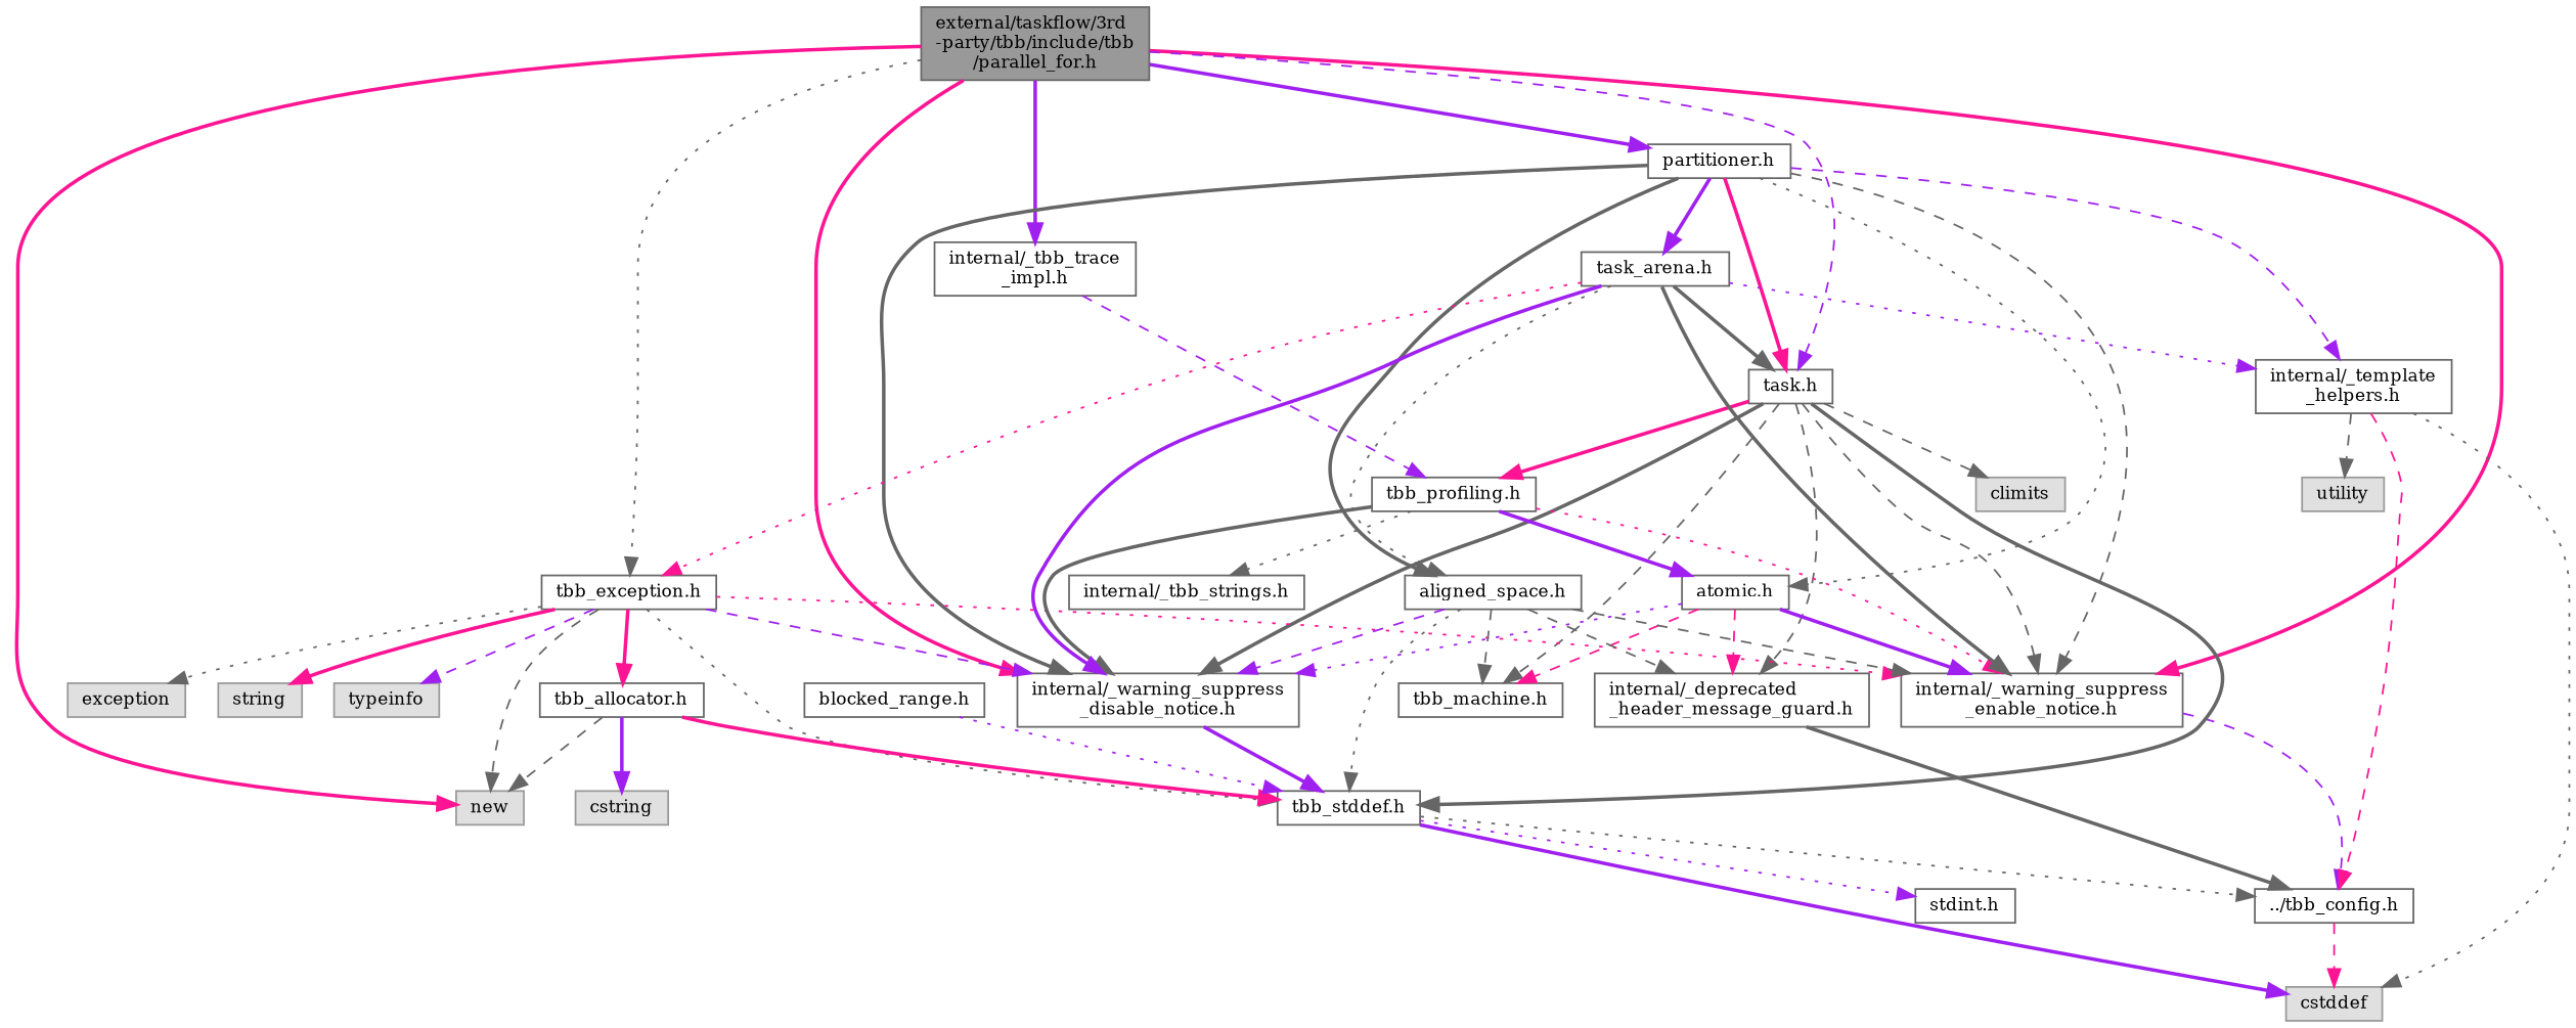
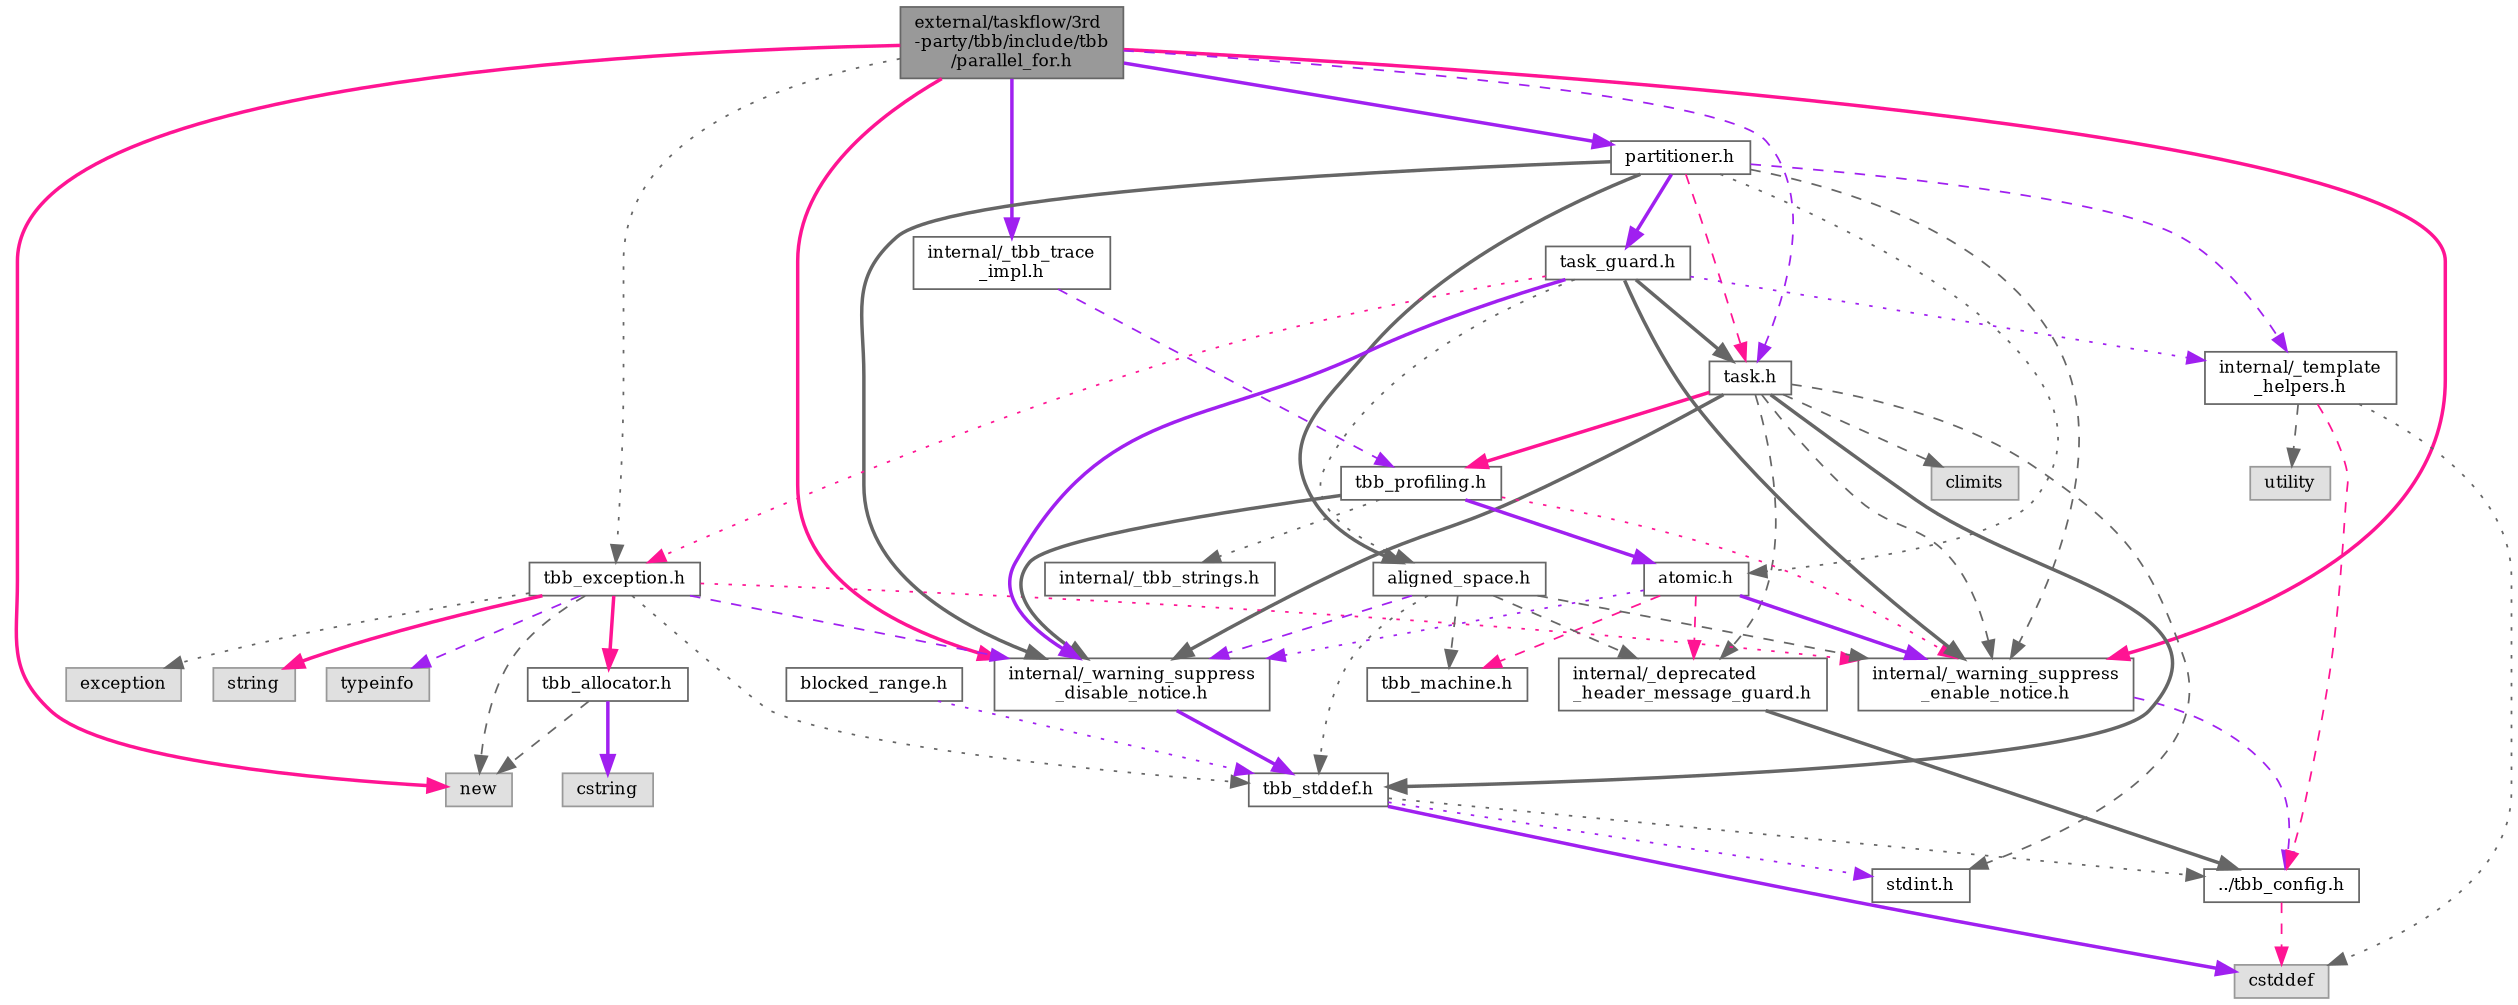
  digraph {
    fontname="DejaVu Serif"
    node [color=grey40 fillcolor=white fontname="DejaVu Serif" fontsize=10 shape=box style=filled]
    edge [color=gray40 fontname="DejaVu Serif" fontsize=10 labelfontname=Helvetica labelfontsize=10 style=bold]
    n1 [color=gray40 fillcolor=grey60 fontcolor=black height=0.2 label="external/taskflow/3rd\l-party/tbb/include/tbb\l/parallel_for.h" width=0.4]
    n2 [height=0.2 label="internal/_warning_suppress\l_enable_notice.h" width=0.4]
    n3 [color=grey60 fillcolor="#E0E0E0" height=0.2 label=new width=0.4]
    n4 [height=0.2 label="task.h" width=0.4]
    n5 [height=0.2 label="internal/_warning_suppress\l_disable_notice.h" width=0.4]
    n6 [height=0.2 label="partitioner.h" width=0.4]
    n7 [height=0.2 label="tbb_exception.h" width=0.4]
    n8 [height=0.2 label="internal/_tbb_trace\l_impl.h" width=0.4]
    n9 [height=0.2 label="../tbb_config.h" width=0.4]
    n10 [height=0.2 label="internal/_deprecated\l_header_message_guard.h" width=0.4]
    n11 [height=0.2 label="tbb_stddef.h" width=0.4]
    n12 [height=0.2 label="tbb_machine.h" width=0.4]
    n13 [height=0.2 label="tbb_profiling.h" width=0.4]
    n14 [color=grey60 fillcolor="#E0E0E0" height=0.2 label=climits width=0.4]
    n15 [height=0.2 label="atomic.h" width=0.4]
-   n16 [height=0.2 label="task_arena.h" width=0.4]
+   n16 [height=0.2 label="task_guard.h" width=0.4]
    n17 [height=0.2 label="internal/_template\l_helpers.h" width=0.4]
    n18 [height=0.2 label="aligned_space.h" width=0.4]
    n19 [color=grey60 fillcolor="#E0E0E0" height=0.2 label=exception width=0.4]
    n20 [color=grey60 fillcolor="#E0E0E0" height=0.2 label=string width=0.4]
    n21 [height=0.2 label="tbb_allocator.h" width=0.4]
    n22 [color=grey60 fillcolor="#E0E0E0" height=0.2 label=typeinfo width=0.4]
    n23 [height=0.2 label="blocked_range.h" width=0.4]
    n24 [color=grey60 fillcolor="#E0E0E0" height=0.2 label=cstddef width=0.4]
    n25 [height=0.2 label="stdint.h" width=0.4]
    n26 [height=0.2 label="internal/_tbb_strings.h" width=0.4]
    n27 [color=grey60 fillcolor="#E0E0E0" height=0.2 label=utility width=0.4]
    n28 [color=grey60 fillcolor="#E0E0E0" height=0.2 label=cstring width=0.4]
    n1 -> n2 [color=deeppink]
    n1 -> n3 [color=deeppink]
    n1 -> n4 [color=purple style=dashed]
    n1 -> n5 [color=deeppink]
    n1 -> n6 [color=purple]
    n1 -> n7 [style=dotted]
    n1 -> n8 [color=purple]
    n2 -> n9 [color=purple style=dashed]
    n4 -> n2 [style=dashed]
    n4 -> n5
    n4 -> n10 [style=dashed]
    n4 -> n11
-   n4 -> n12 [style=dashed]
+   n4 -> n25 [style=dashed]
    n4 -> n13 [color=deeppink]
    n4 -> n14 [style=dashed]
    n5 -> n11 [color=purple]
    n6 -> n2 [style=dashed]
-   n6 -> n4 [color=deeppink]
+   n6 -> n4 [color=deeppink style=dashed]
    n6 -> n5
    n6 -> n15 [style=dotted]
    n6 -> n16 [color=purple]
    n6 -> n17 [color=purple style=dashed]
    n6 -> n18
    n7 -> n2 [color=deeppink style=dotted]
    n7 -> n3 [style=dashed]
    n7 -> n5 [color=purple style=dashed]
    n7 -> n11 [style=dotted]
    n7 -> n19 [style=dotted]
    n7 -> n20 [color=deeppink]
    n7 -> n21 [color=deeppink]
    n7 -> n22 [color=purple style=dashed]
    n8 -> n13 [color=purple style=dashed]
    n9 -> n24 [color=deeppink style=dashed]
    n10 -> n9
    n11 -> n9 [style=dotted]
    n11 -> n24 [color=purple]
    n11 -> n25 [color=purple style=dotted]
    n13 -> n2 [color=deeppink style=dotted]
    n13 -> n5
    n13 -> n15 [color=purple]
    n13 -> n26 [style=dotted]
    n15 -> n2 [color=purple]
    n15 -> n5 [color=purple style=dotted]
    n15 -> n10 [color=deeppink style=dashed]
    n15 -> n12 [color=deeppink style=dashed]
    n16 -> n2
    n16 -> n4
    n16 -> n5 [color=purple]
    n16 -> n7 [color=deeppink style=dotted]
    n16 -> n17 [color=purple style=dotted]
    n16 -> n18 [style=dotted]
    n17 -> n9 [color=deeppink style=dashed]
    n17 -> n24 [style=dotted]
    n17 -> n27 [style=dashed]
    n18 -> n2 [style=dashed]
    n18 -> n5 [color=purple style=dashed]
    n18 -> n10 [style=dashed]
    n18 -> n11 [style=dotted]
    n18 -> n12 [style=dashed]
    n21 -> n3 [style=dashed]
-   n21 -> n11 [color=deeppink]
    n21 -> n28 [color=purple]
    n23 -> n11 [color=purple style=dotted]
  }
